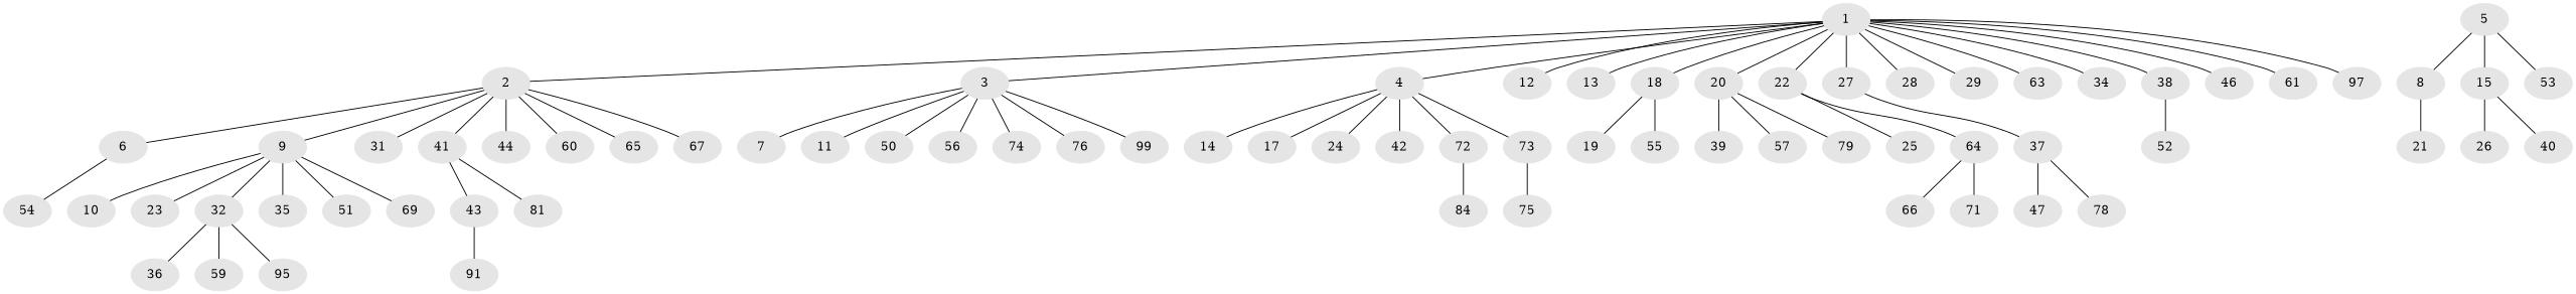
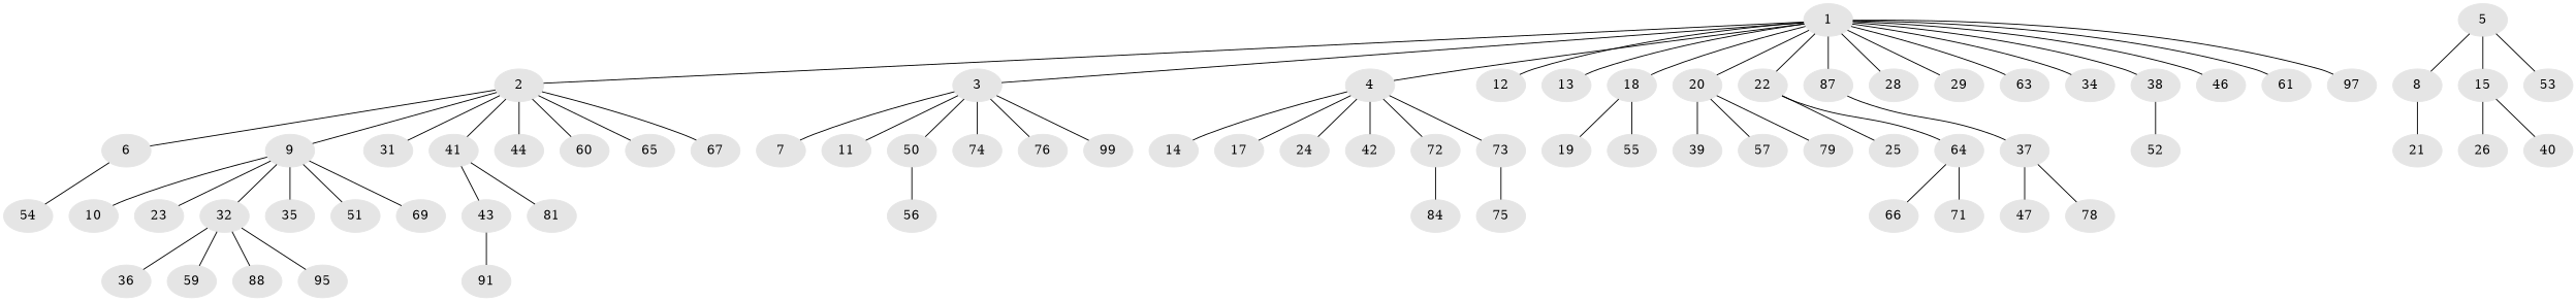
  graph {
    node [color=gray90 style=filled]
    1 [super="+85"]
    2 [super="+86"]
    3 [super="+70"]
    4 [super="+62"]
    12
    13
    18 [super="+80"]
    20 [super="+30"]
    22 [super="+92"]
-   27
+   27 [label=87]
    28
    29 [super="+77"]
    n13 [label=63]
    34
    38
    46
    61
    97
    6 [super="+94"]
    9 [super="+98"]
    31
    41 [super="+63"]
    44
    60
    65
    67
    7
    11
    50
    56
    74
    76 [super="+96"]
    99
    14 [super="+16"]
    17
    24
    42
    72
    73 [super="+90"]
    19
    55
    39
    57
    79
    25 [super="+82"]
    64
    37 [super="+87"]
    52
    5 [super="+58"]
    8 [super="+89"]
    15 [super="+49"]
    53
    54 [super="+93"]
    10
    23
    32 [super="+83"]
    35 [super="+68"]
    51
    69
    43 [super="+48"]
    81
    91
    84
    75
    21 [super="+45"]
    26
    40
    36
    59
+   88
    95
    66
    71
    47
    78
    1 -- 2
    1 -- 3
    1 -- 4
    1 -- 12
    1 -- 13
    1 -- 18
    1 -- 20
    1 -- 22
    1 -- 27
    1 -- 28
    1 -- 29
    1 -- n13
    1 -- 34
    1 -- 38
    1 -- 46
    1 -- 61
    1 -- 97
    2 -- 6
    2 -- 9
    2 -- 31
    2 -- 41
    2 -- 44
    2 -- 60
    2 -- 65
    2 -- 67
    3 -- 7
    3 -- 11
    3 -- 50
-   3 -- 56
+   50 -- 56
    3 -- 74
    3 -- 76
    3 -- 99
    4 -- 14
    4 -- 17
    4 -- 24
    4 -- 42
    4 -- 72
    4 -- 73
    18 -- 19
    18 -- 55
    20 -- 39
    20 -- 57
    20 -- 79
    22 -- 25
    22 -- 64
    27 -- 37
    38 -- 52
    6 -- 54
    9 -- 10
    9 -- 23
    9 -- 32
    9 -- 35
    9 -- 51
    9 -- 69
    41 -- 43
    41 -- 81
    72 -- 84
    73 -- 75
    64 -- 66
    64 -- 71
    37 -- 47
    37 -- 78
    5 -- 8
    5 -- 15
    5 -- 53
    8 -- 21
    15 -- 26
    15 -- 40
    32 -- 36
    32 -- 59
+   32 -- 88
    32 -- 95
    43 -- 91
  }
